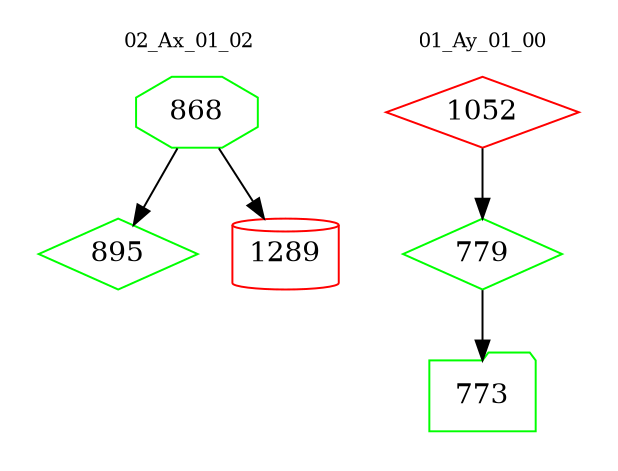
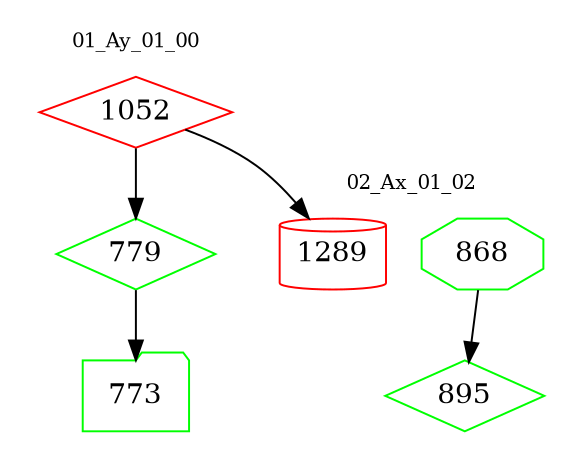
  digraph {
    node [color=green shape=diamond]
    edge [color=black]
    n1 [label=868 shape=octagon]
    n2 [label=895]
    n3 [color=red label=1289 shape=cylinder]
    n4 [label=779]
    n5 [label=773 shape=folder]
    n6 [color=red label=1052]
    subgraph cluster_1 {
      color=white
      fontsize=10
      label="02_Ax_01_02"
      n1
      n2
      n3
    }
    subgraph cluster_2 {
      color=white
      fontsize=10
      label="01_Ay_01_00"
      n4
      n5
      n6
    }
    n1 -> n2
-   n1 -> n3
+   n6 -> n3
    n4 -> n5
    n6 -> n4
  }
